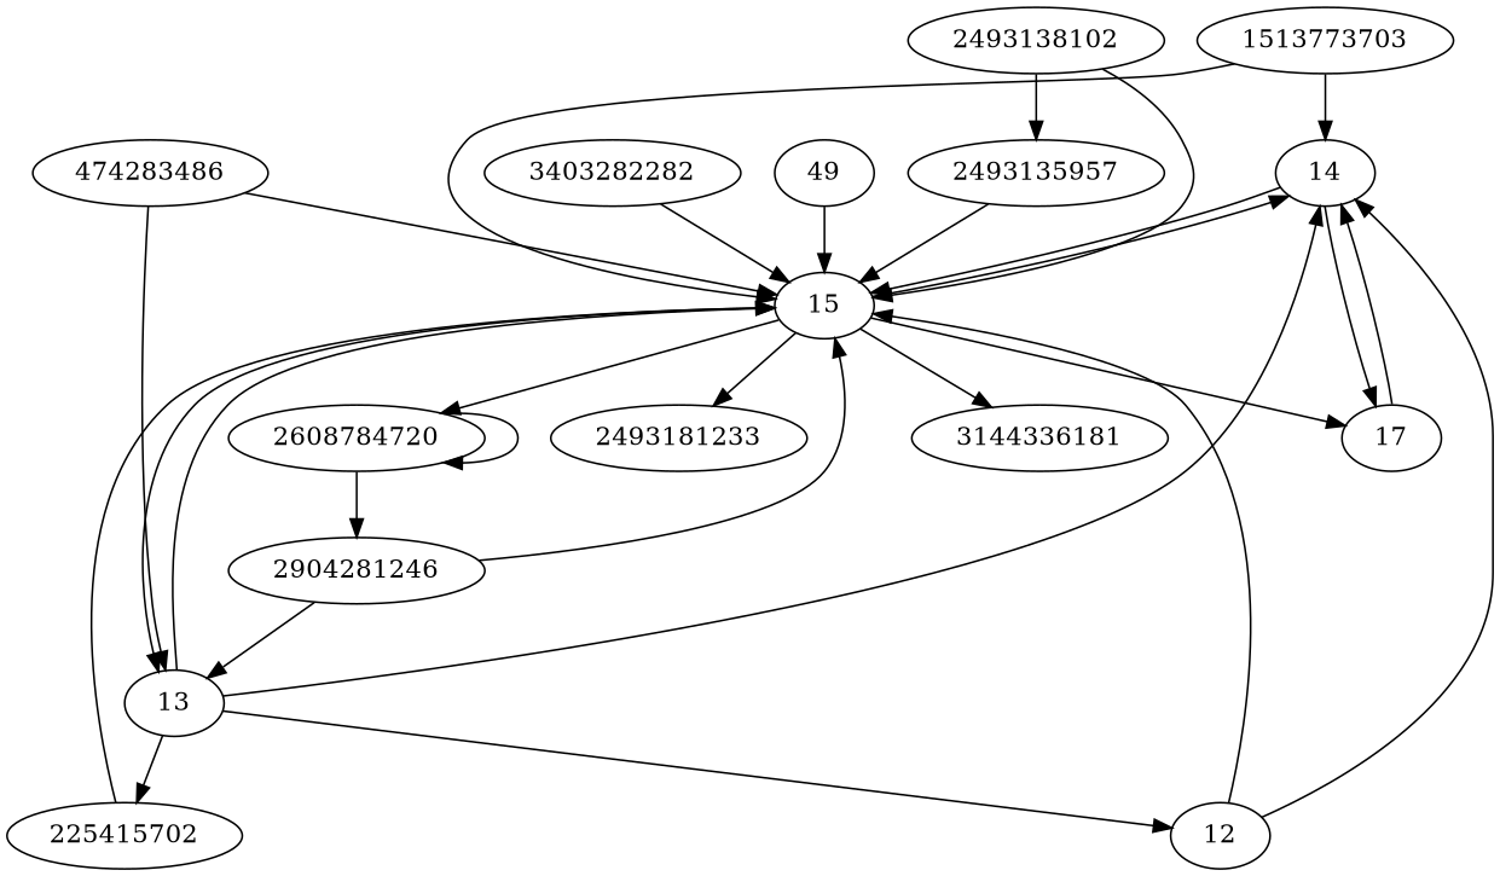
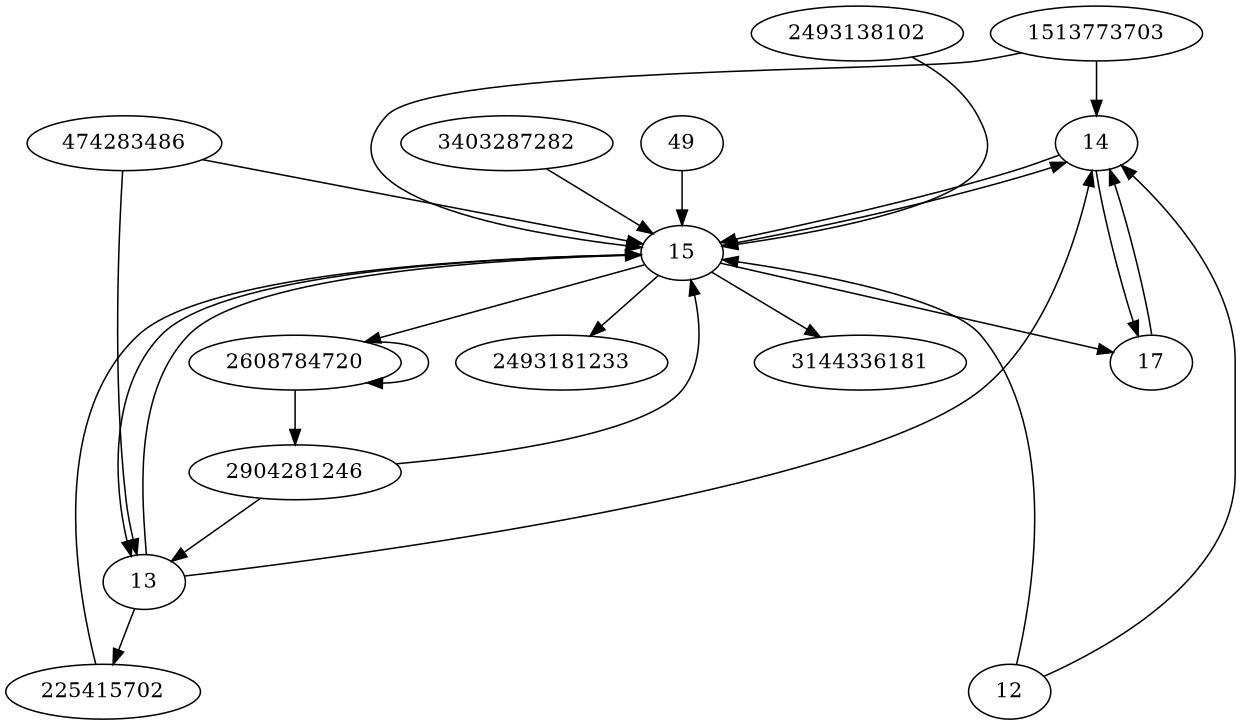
  digraph {
    14
    15
    17
    13
    n5 [label=2608784720]
    2493181233
    3144336181
    1513773703
-   3403282282
+   3403282282 [label=3403287282]
    12
    225415702
    2904281246
    49
-   2493135957
    2493138102
    474283486
    14 -> 15
    14 -> 17
    15 -> 14
    15 -> 17
    15 -> 13
    15 -> n5
    15 -> 2493181233
    15 -> 3144336181
    17 -> 14
    13 -> 14
    13 -> 15
-   13 -> 12
    13 -> 225415702
    n5 -> n5
    n5 -> 2904281246
    1513773703 -> 14
    1513773703 -> 15
    3403282282 -> 15
    12 -> 14
    12 -> 15
    225415702 -> 15
    2904281246 -> 15
    2904281246 -> 13
    49 -> 15
-   2493135957 -> 15
    2493138102 -> 15
-   2493138102 -> 2493135957
    474283486 -> 15
    474283486 -> 13
  }
